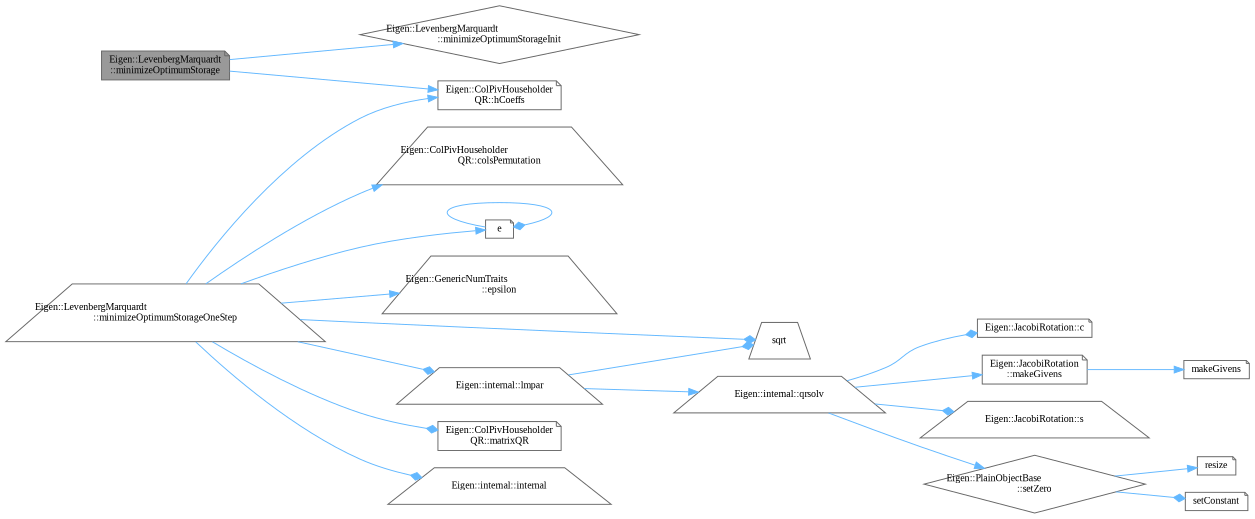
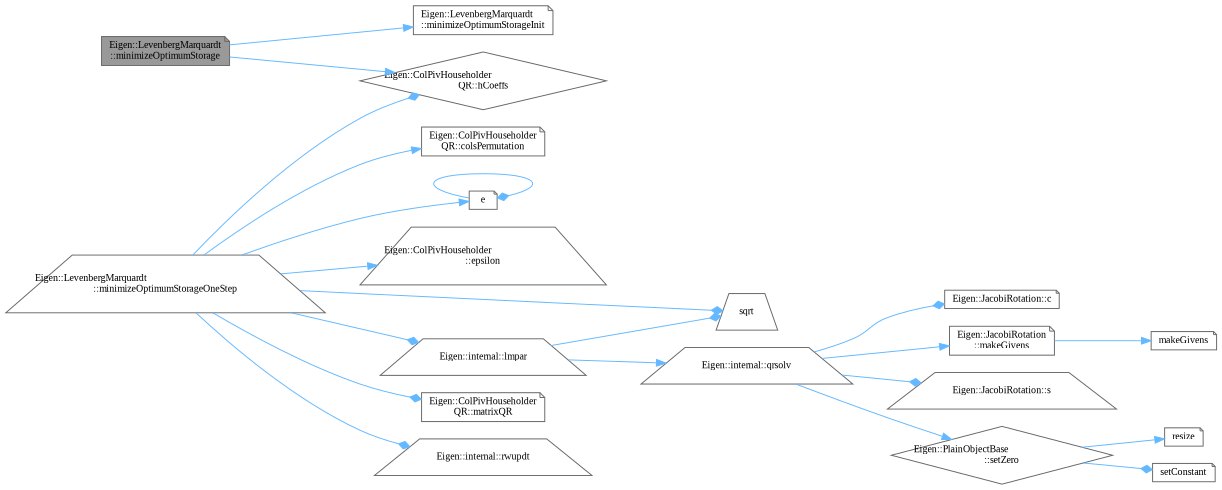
  digraph {
    fontname="Liberation Serif"
    rankdir=LR
    node [color=grey40 fillcolor=white fontname="Liberation Serif" fontsize=10 shape=note style=filled]
    edge [arrowhead=normal color=steelblue1 fontname="Liberation Serif" fontsize=10 labelfontname=Helvetica labelfontsize=10 style=solid]
    n1 [color=gray40 fillcolor=grey60 fontcolor=black height=0.2 label="Eigen::LevenbergMarquardt\l::minimizeOptimumStorage" width=0.4]
-   n2 [height=0.2 label="Eigen::LevenbergMarquardt\l::minimizeOptimumStorageInit" shape=diamond width=0.4]
-   n3 [height=0.2 label="Eigen::ColPivHouseholder\lQR::hCoeffs" width=0.4]
+   n2 [height=0.2 label="Eigen::LevenbergMarquardt\l::minimizeOptimumStorageInit" width=0.4]
+   n3 [height=0.2 label="Eigen::ColPivHouseholder\lQR::hCoeffs" shape=diamond width=0.4]
    n4 [height=0.2 label="Eigen::LevenbergMarquardt\l::minimizeOptimumStorageOneStep" shape=trapezium width=0.4]
-   n5 [height=0.2 label="Eigen::ColPivHouseholder\lQR::colsPermutation" shape=trapezium width=0.4]
+   n5 [height=0.2 label="Eigen::ColPivHouseholder\lQR::colsPermutation" width=0.4]
    n6 [height=0.2 label=e width=0.4]
-   n7 [height=0.2 label="Eigen::GenericNumTraits\l::epsilon" shape=trapezium width=0.4]
+   n7 [height=0.2 label="Eigen::ColPivHouseholder\l::epsilon" shape=trapezium width=0.4]
    n8 [height=0.2 label="Eigen::internal::lmpar" shape=trapezium width=0.4]
    n9 [height=0.2 label=sqrt shape=trapezium width=0.4]
    n10 [height=0.2 label="Eigen::ColPivHouseholder\lQR::matrixQR" width=0.4]
-   n11 [height=0.2 label="Eigen::internal::internal" shape=trapezium width=0.4]
+   n11 [height=0.2 label="Eigen::internal::rwupdt" shape=trapezium width=0.4]
    n12 [height=0.2 label="Eigen::internal::qrsolv" shape=trapezium width=0.4]
    n13 [height=0.2 label="Eigen::JacobiRotation::c" width=0.4]
    n14 [height=0.2 label="Eigen::JacobiRotation\l::makeGivens" width=0.4]
    n15 [height=0.2 label="Eigen::JacobiRotation::s" shape=trapezium width=0.4]
    n16 [height=0.2 label="Eigen::PlainObjectBase\l::setZero" shape=diamond width=0.4]
    n17 [height=0.2 label=makeGivens width=0.4]
    n18 [height=0.2 label=resize width=0.4]
    n19 [height=0.2 label=setConstant width=0.4]
    n1 -> n2
    n1 -> n3
-   n4 -> n3
+   n4 -> n3 [arrowhead=diamond]
    n4 -> n5
    n4 -> n6
    n4 -> n7
    n4 -> n8 [arrowhead=diamond]
    n4 -> n9 [arrowhead=diamond]
    n4 -> n10 [arrowhead=diamond]
    n4 -> n11 [arrowhead=diamond]
    n6 -> n6 [arrowhead=diamond]
    n8 -> n9 [arrowhead=diamond]
    n8 -> n12
    n12 -> n13 [arrowhead=diamond]
    n12 -> n14
    n12 -> n15 [arrowhead=diamond]
    n12 -> n16
    n14 -> n17
    n16 -> n18
    n16 -> n19 [arrowhead=diamond]
  }
